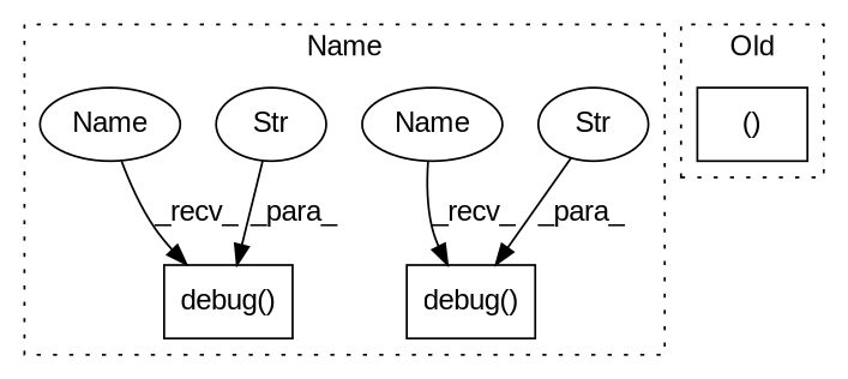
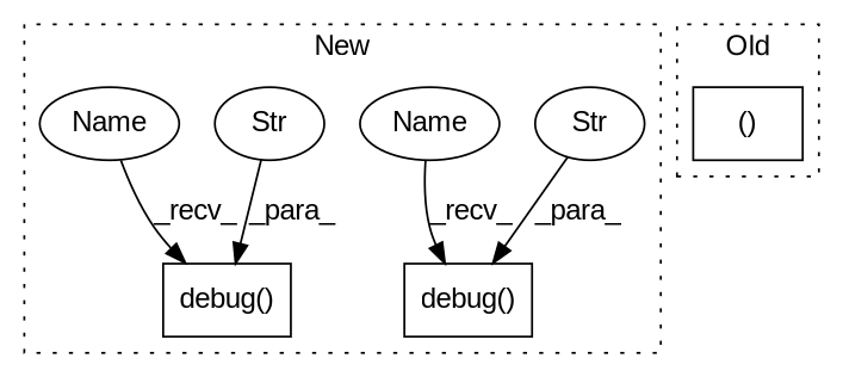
  digraph {
    fontname="Liberation Sans"
    node [a=75 l=3 shape=ellipse fontname="Liberation Sans"]
    edge [fontname="Liberation Sans"]
    n1 [l="23,10" label="debug()" s="10075,10203" shape=box]
    n2 [a=66 l=105 label=Str s=10098]
    n3 [l="27,14" label="debug()" s="10779,10918" shape=box]
    n4 [a=66 l=112 label=Str s=10806]
    n5 [a=87 label=Name s=10779]
    n6 [a=87 label=Name s=10075]
    n7 [a=54 label="()" s=10207 shape=box]
    subgraph cluster_1 {
-     label=Name
+     label=New
      style=dotted
      n1
      n2
      n3
      n4
      n5
      n6
    }
    subgraph cluster_2 {
      label=Old
      style=dotted
      n7
    }
    n2 -> n1 [label=_para_]
    n4 -> n3 [label=_para_]
    n5 -> n3 [label=_recv_]
    n6 -> n1 [label=_recv_]
  }
